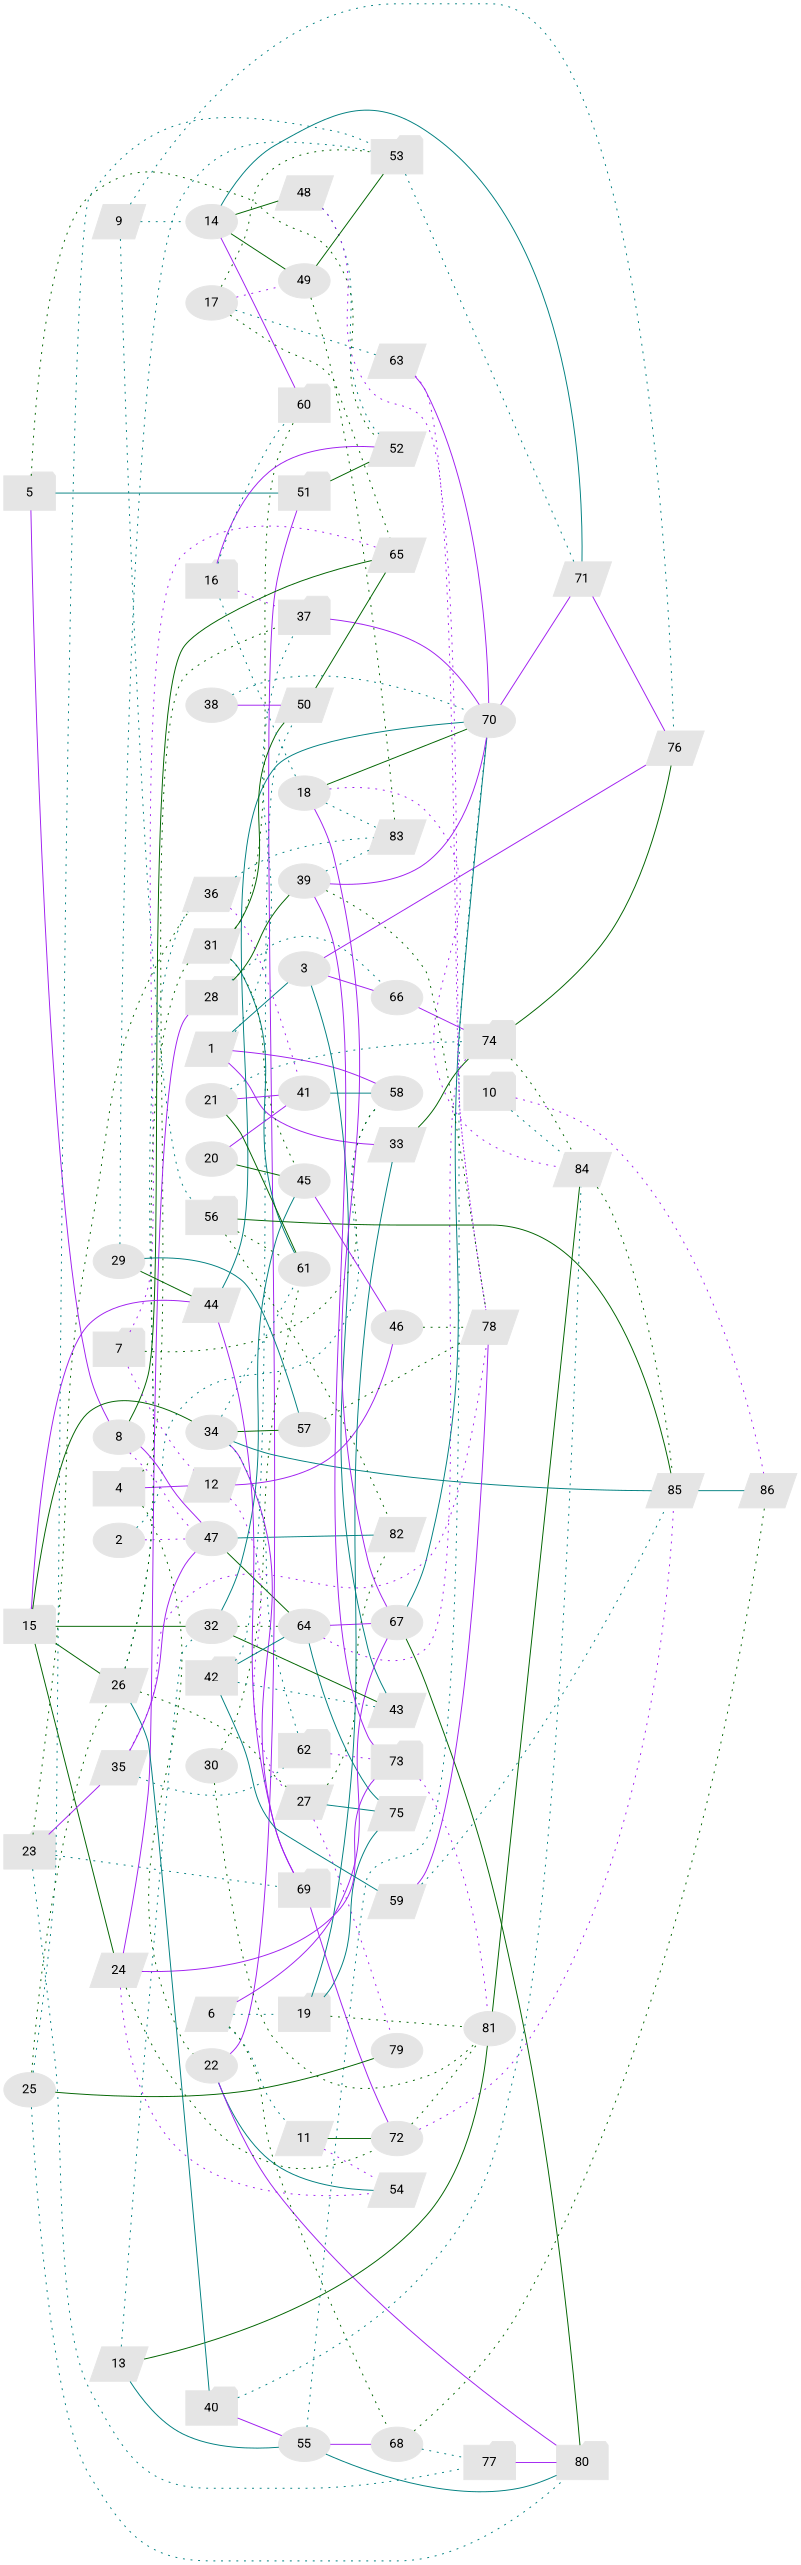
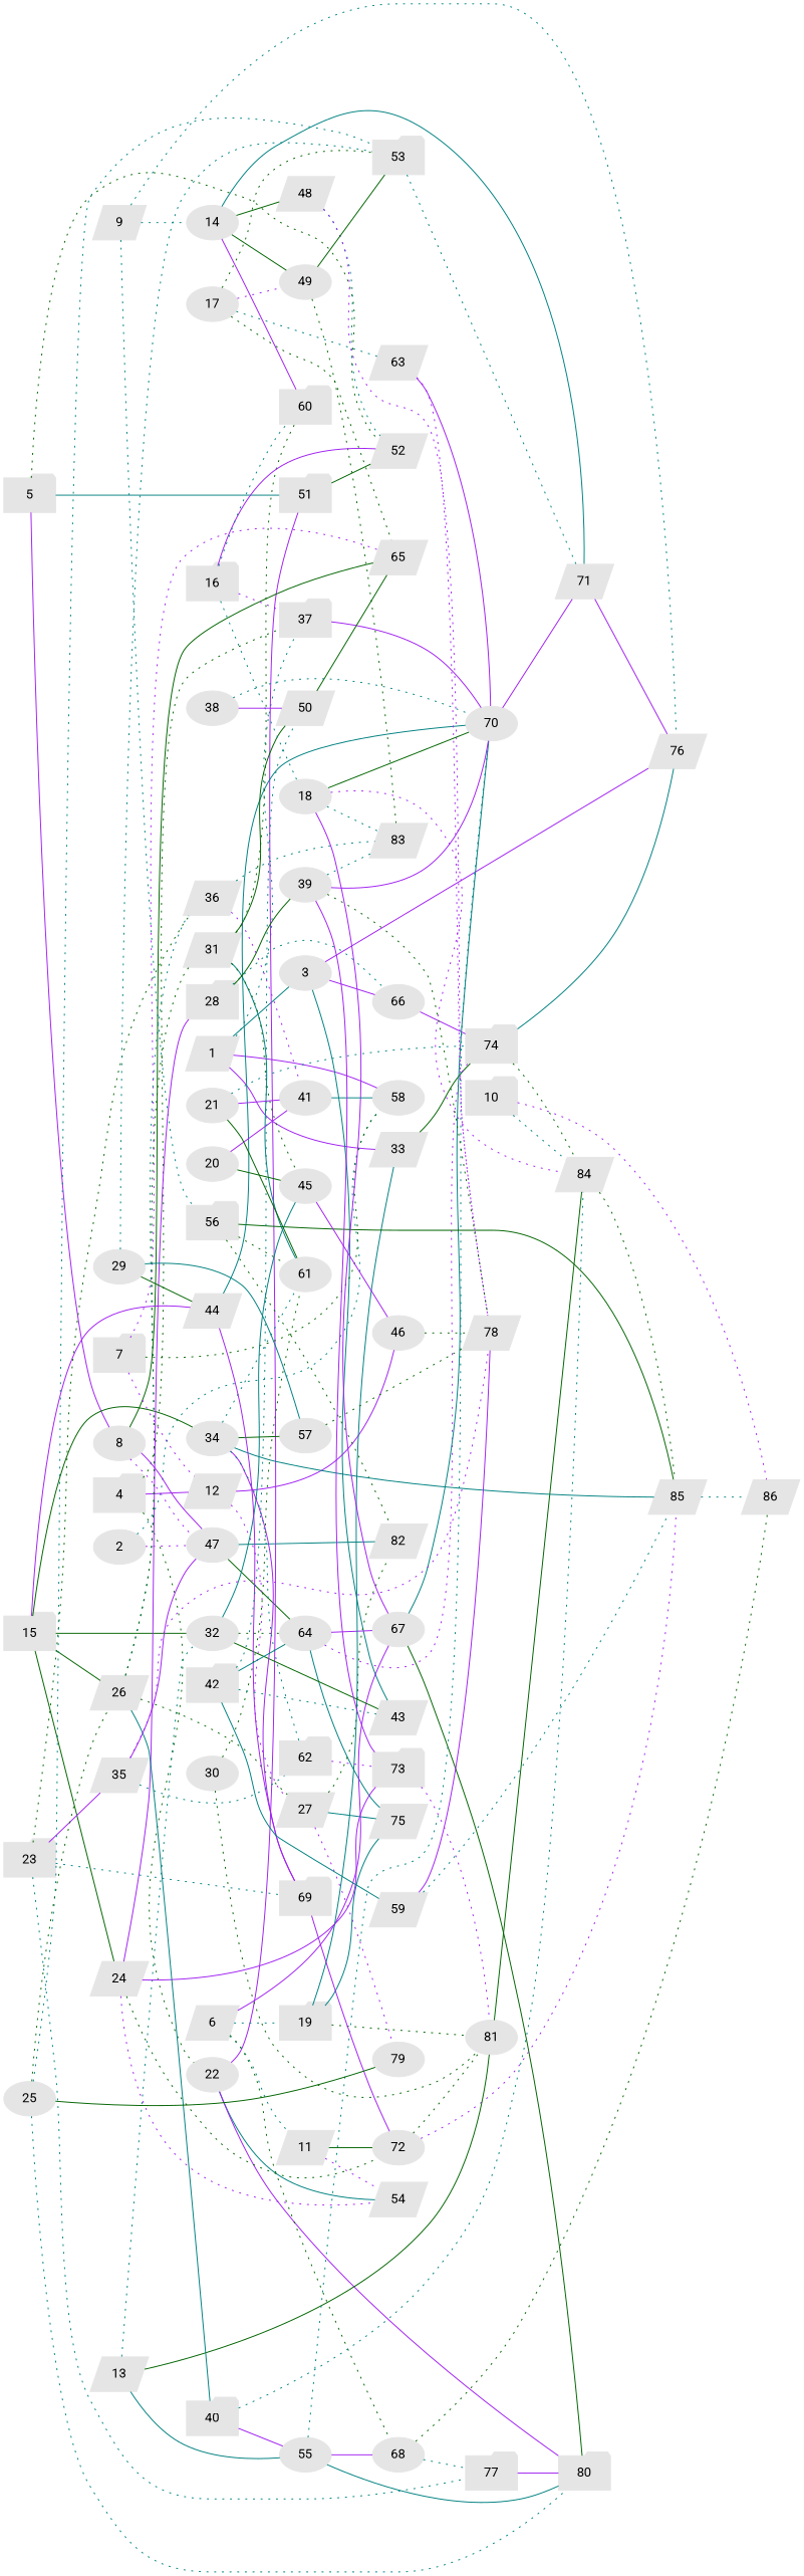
  graph {
    fontname=Roboto
    rankdir=LR
    node [color=gray90 fontname=Roboto shape=ellipse style=filled]
    edge [color=teal fontname=Roboto style=solid]
    1 [shape=parallelogram]
    3
    33 [shape=parallelogram]
    37 [shape=folder]
    58
    43 [shape=parallelogram]
    66
    76 [shape=parallelogram]
    74 [shape=folder]
    70
    2
    47
    82 [shape=parallelogram]
    64
    4 [shape=folder]
    12 [shape=parallelogram]
    22
    27 [shape=parallelogram]
    46
    51 [shape=folder]
    54 [shape=parallelogram]
    80 [shape=folder]
    5 [shape=folder]
    8
    52 [shape=parallelogram]
    65 [shape=parallelogram]
    6 [shape=parallelogram]
    11 [shape=parallelogram]
    67
    68
    19 [shape=folder]
    72
    86 [shape=parallelogram]
    77 [shape=folder]
    7 [shape=folder]
    9 [shape=parallelogram]
    14
    56 [shape=folder]
    48 [shape=parallelogram]
    49
    60 [shape=folder]
    71 [shape=parallelogram]
    61
    85 [shape=parallelogram]
    10 [shape=folder]
    84 [shape=parallelogram]
    81
    75 [shape=parallelogram]
    79
    78 [shape=parallelogram]
    13 [shape=parallelogram]
    32
    55
    45
    53 [shape=folder]
    83 [shape=parallelogram]
    15 [shape=folder]
    24 [shape=parallelogram]
    26 [shape=parallelogram]
    34
    44 [shape=parallelogram]
    28 [shape=folder]
    73 [shape=folder]
    36 [shape=parallelogram]
    31 [shape=parallelogram]
    40 [shape=folder]
    69 [shape=folder]
    57
    62 [shape=folder]
    16 [shape=folder]
    18
    17
    63 [shape=parallelogram]
    20
    41
    21
    23 [shape=folder]
    35 [shape=parallelogram]
    39
    25
    50 [shape=parallelogram]
    29
    30
    38
    42 [shape=folder]
    59 [shape=parallelogram]
    1 -- 3
    1 -- 33 [color=purple]
    1 -- 37 [style=dotted]
    1 -- 58 [color=purple]
    3 -- 43
    3 -- 66 [color=purple]
    3 -- 76 [color=purple]
    33 -- 74 [color=darkgreen]
    37 -- 70 [color=purple]
    66 -- 74 [color=purple]
-   74 -- 76 [color=darkgreen]
+   74 -- 76
    74 -- 84 [color=darkgreen style=dotted]
    70 -- 71 [color=purple]
    2 -- 58 [style=dotted]
    2 -- 47 [color=purple style=dotted]
    47 -- 82
    47 -- 64 [color=darkgreen]
    64 -- 74 [color=purple style=dotted]
    64 -- 67 [color=purple]
    64 -- 75
    4 -- 37 [color=darkgreen style=dotted]
    4 -- 12 [color=purple]
    4 -- 22 [color=darkgreen style=dotted]
    12 -- 27 [color=purple style=dotted]
    12 -- 46 [color=purple]
    22 -- 51 [color=purple]
    22 -- 54
    22 -- 80 [color=purple]
    27 -- 82 [color=darkgreen style=dotted]
    27 -- 75
    27 -- 79 [color=purple style=dotted]
    46 -- 78 [color=darkgreen style=dotted]
    51 -- 52 [color=darkgreen]
    5 -- 51
    5 -- 8 [color=purple]
    5 -- 52 [color=darkgreen style=dotted]
    8 -- 47 [color=purple style=dotted]
    8 -- 47 [color=purple]
    8 -- 65 [color=darkgreen]
    6 -- 11 [style=dotted]
    6 -- 67 [color=purple]
    6 -- 68 [color=darkgreen style=dotted]
    6 -- 19 [style=dotted]
    11 -- 54 [color=purple style=dotted]
    11 -- 72 [color=darkgreen]
    67 -- 70
    67 -- 80 [color=darkgreen]
    68 -- 86 [color=darkgreen style=dotted]
    68 -- 77 [style=dotted]
    19 -- 33
    19 -- 81 [color=darkgreen style=dotted]
    19 -- 75
    72 -- 85 [color=purple style=dotted]
    72 -- 81 [color=darkgreen style=dotted]
    77 -- 80 [color=purple]
    7 -- 58 [color=darkgreen style=dotted]
    7 -- 12 [color=purple style=dotted]
    7 -- 65 [color=purple style=dotted]
    9 -- 76 [style=dotted]
    9 -- 14 [style=dotted]
    9 -- 56 [style=dotted]
    14 -- 48 [color=darkgreen]
    14 -- 49 [color=darkgreen]
    14 -- 60 [color=purple]
    14 -- 71
    56 -- 82 [color=darkgreen style=dotted]
    56 -- 61 [color=darkgreen style=dotted]
    56 -- 85 [color=darkgreen]
    48 -- 52 [style=dotted]
    48 -- 78 [color=purple style=dotted]
    49 -- 53 [color=darkgreen]
    49 -- 83 [color=darkgreen style=dotted]
    71 -- 76 [color=purple]
-   85 -- 86
+   85 -- 86 [style=dotted]
    10 -- 86 [color=purple style=dotted]
    10 -- 84 [style=dotted]
    84 -- 85 [color=darkgreen style=dotted]
    81 -- 84 [color=darkgreen]
    13 -- 81 [color=darkgreen]
    13 -- 32 [style=dotted]
    13 -- 55
    32 -- 43 [color=darkgreen]
    32 -- 64 [color=darkgreen style=dotted]
    32 -- 45
    55 -- 70 [style=dotted]
    55 -- 80
    55 -- 68 [color=purple]
    45 -- 46 [color=purple]
    53 -- 71 [style=dotted]
    15 -- 32 [color=darkgreen]
    15 -- 24 [color=darkgreen]
    15 -- 26 [color=darkgreen]
    15 -- 34 [color=darkgreen]
    15 -- 44 [color=purple]
    24 -- 54 [color=purple style=dotted]
    24 -- 72 [color=darkgreen style=dotted]
    24 -- 28 [color=purple]
    24 -- 73 [color=purple]
    26 -- 27 [color=darkgreen style=dotted]
    26 -- 36 [style=dotted]
    26 -- 31 [color=darkgreen style=dotted]
    26 -- 40
    34 -- 61 [style=dotted]
    34 -- 85
    34 -- 69 [color=purple]
    34 -- 57 [color=darkgreen]
    34 -- 62 [style=dotted]
    44 -- 70
    44 -- 69 [color=purple]
    28 -- 66 [style=dotted]
    28 -- 39 [color=darkgreen]
    73 -- 81 [color=purple style=dotted]
    36 -- 83 [style=dotted]
    36 -- 41 [color=purple style=dotted]
    31 -- 60 [color=darkgreen style=dotted]
    31 -- 61
    31 -- 45 [color=darkgreen style=dotted]
    31 -- 50 [color=darkgreen]
    40 -- 84 [style=dotted]
    40 -- 55 [color=purple]
    69 -- 72 [color=purple]
    57 -- 78 [color=darkgreen style=dotted]
    62 -- 73 [color=purple style=dotted]
    16 -- 37 [color=purple style=dotted]
    16 -- 52 [color=purple]
    16 -- 60 [style=dotted]
    16 -- 18 [style=dotted]
    18 -- 70 [color=darkgreen]
    18 -- 67 [color=purple]
    18 -- 84 [color=purple style=dotted]
    18 -- 83 [style=dotted]
    17 -- 65 [color=darkgreen style=dotted]
    17 -- 49 [color=purple style=dotted]
    17 -- 53 [color=darkgreen style=dotted]
    17 -- 63 [style=dotted]
    63 -- 70 [color=purple]
    63 -- 78 [color=purple style=dotted]
    20 -- 45 [color=darkgreen]
    20 -- 41 [color=purple]
    41 -- 58
    21 -- 74 [style=dotted]
    21 -- 61 [color=darkgreen]
    21 -- 41 [color=purple]
    23 -- 77 [style=dotted]
    23 -- 36 [color=darkgreen style=dotted]
    23 -- 69 [style=dotted]
    23 -- 35 [color=purple]
    35 -- 47 [color=purple]
    35 -- 78 [color=purple style=dotted]
    35 -- 62 [style=dotted]
    39 -- 70 [color=purple]
    39 -- 78 [color=darkgreen style=dotted]
    39 -- 83 [style=dotted]
    39 -- 73 [color=purple]
    25 -- 80 [style=dotted]
    25 -- 79 [color=darkgreen]
    25 -- 53 [style=dotted]
    25 -- 26 [color=darkgreen style=dotted]
    50 -- 65 [color=darkgreen]
    29 -- 53 [style=dotted]
    29 -- 44 [color=darkgreen]
    29 -- 57
    30 -- 61 [color=darkgreen style=dotted]
    30 -- 81 [color=darkgreen style=dotted]
    38 -- 70 [style=dotted]
    38 -- 50 [color=purple]
    42 -- 43 [style=dotted]
    42 -- 64
    42 -- 50 [style=dotted]
    42 -- 59
    59 -- 85 [style=dotted]
    59 -- 78 [color=purple]
  }
